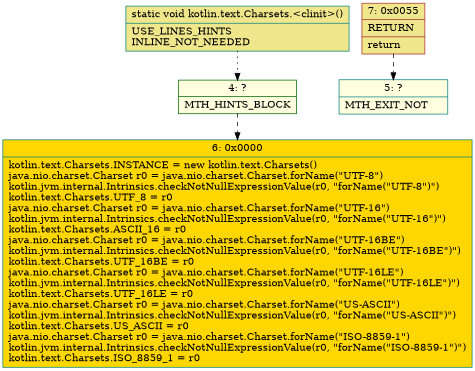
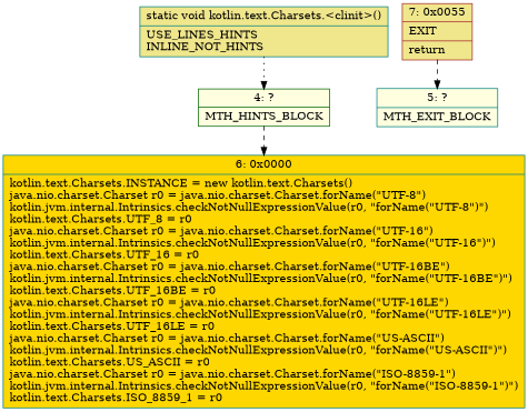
  digraph {
    node [color=teal fillcolor=lightyellow shape=record style=filled]
    edge [style=dashed]
    n1 [color=darkgreen label="{4\:\ ?|MTH_HINTS_BLOCK\l}"]
-   n2 [fillcolor=gold label="{6\:\ 0x0000|kotlin.text.Charsets.INSTANCE = new kotlin.text.Charsets()\ljava.nio.charset.Charset r0 = java.nio.charset.Charset.forName(\"UTF\-8\")\lkotlin.jvm.internal.Intrinsics.checkNotNullExpressionValue(r0, \"forName(\"UTF\-8\")\")\lkotlin.text.Charsets.UTF_8 = r0\ljava.nio.charset.Charset r0 = java.nio.charset.Charset.forName(\"UTF\-16\")\lkotlin.jvm.internal.Intrinsics.checkNotNullExpressionValue(r0, \"forName(\"UTF\-16\")\")\lkotlin.text.Charsets.ASCII_16 = r0\ljava.nio.charset.Charset r0 = java.nio.charset.Charset.forName(\"UTF\-16BE\")\lkotlin.jvm.internal.Intrinsics.checkNotNullExpressionValue(r0, \"forName(\"UTF\-16BE\")\")\lkotlin.text.Charsets.UTF_16BE = r0\ljava.nio.charset.Charset r0 = java.nio.charset.Charset.forName(\"UTF\-16LE\")\lkotlin.jvm.internal.Intrinsics.checkNotNullExpressionValue(r0, \"forName(\"UTF\-16LE\")\")\lkotlin.text.Charsets.UTF_16LE = r0\ljava.nio.charset.Charset r0 = java.nio.charset.Charset.forName(\"US\-ASCII\")\lkotlin.jvm.internal.Intrinsics.checkNotNullExpressionValue(r0, \"forName(\"US\-ASCII\")\")\lkotlin.text.Charsets.US_ASCII = r0\ljava.nio.charset.Charset r0 = java.nio.charset.Charset.forName(\"ISO\-8859\-1\")\lkotlin.jvm.internal.Intrinsics.checkNotNullExpressionValue(r0, \"forName(\"ISO\-8859\-1\")\")\lkotlin.text.Charsets.ISO_8859_1 = r0\l}"]
-   n3 [color=brown fillcolor=khaki label="{7\:\ 0x0055|RETURN\l|return\l}"]
-   n4 [label="{5\:\ ?|MTH_EXIT_NOT\l}"]
-   n5 [fillcolor=khaki label="{static void kotlin.text.Charsets.\<clinit\>()  | USE_LINES_HINTS\lINLINE_NOT_NEEDED\l}"]
+   n2 [fillcolor=gold label="{6\:\ 0x0000|kotlin.text.Charsets.INSTANCE = new kotlin.text.Charsets()\ljava.nio.charset.Charset r0 = java.nio.charset.Charset.forName(\"UTF\-8\")\lkotlin.jvm.internal.Intrinsics.checkNotNullExpressionValue(r0, \"forName(\"UTF\-8\")\")\lkotlin.text.Charsets.UTF_8 = r0\ljava.nio.charset.Charset r0 = java.nio.charset.Charset.forName(\"UTF\-16\")\lkotlin.jvm.internal.Intrinsics.checkNotNullExpressionValue(r0, \"forName(\"UTF\-16\")\")\lkotlin.text.Charsets.UTF_16 = r0\ljava.nio.charset.Charset r0 = java.nio.charset.Charset.forName(\"UTF\-16BE\")\lkotlin.jvm.internal.Intrinsics.checkNotNullExpressionValue(r0, \"forName(\"UTF\-16BE\")\")\lkotlin.text.Charsets.UTF_16BE = r0\ljava.nio.charset.Charset r0 = java.nio.charset.Charset.forName(\"UTF\-16LE\")\lkotlin.jvm.internal.Intrinsics.checkNotNullExpressionValue(r0, \"forName(\"UTF\-16LE\")\")\lkotlin.text.Charsets.UTF_16LE = r0\ljava.nio.charset.Charset r0 = java.nio.charset.Charset.forName(\"US\-ASCII\")\lkotlin.jvm.internal.Intrinsics.checkNotNullExpressionValue(r0, \"forName(\"US\-ASCII\")\")\lkotlin.text.Charsets.US_ASCII = r0\ljava.nio.charset.Charset r0 = java.nio.charset.Charset.forName(\"ISO\-8859\-1\")\lkotlin.jvm.internal.Intrinsics.checkNotNullExpressionValue(r0, \"forName(\"ISO\-8859\-1\")\")\lkotlin.text.Charsets.ISO_8859_1 = r0\l}"]
+   n3 [color=brown fillcolor=khaki label="{7\:\ 0x0055|EXIT\l|return\l}"]
+   n4 [label="{5\:\ ?|MTH_EXIT_BLOCK\l}"]
+   n5 [fillcolor=khaki label="{static void kotlin.text.Charsets.\<clinit\>()  | USE_LINES_HINTS\lINLINE_NOT_HINTS\l}"]
    n1 -> n2
    n3 -> n4
    n5 -> n1 [style=dotted]
  }
